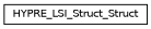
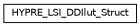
  digraph {
    rankdir=LR
-   n1 [color=black fillcolor=white fontname=Helvetica fontsize=10 height=0.2 label=HYPRE_LSI_Struct_Struct shape=record style=filled width=0.4]
+   n1 [color=black fillcolor=white fontname=Helvetica fontsize=10 height=0.2 label=HYPRE_LSI_DDIlut_Struct shape=record style=filled width=0.4]
  }
